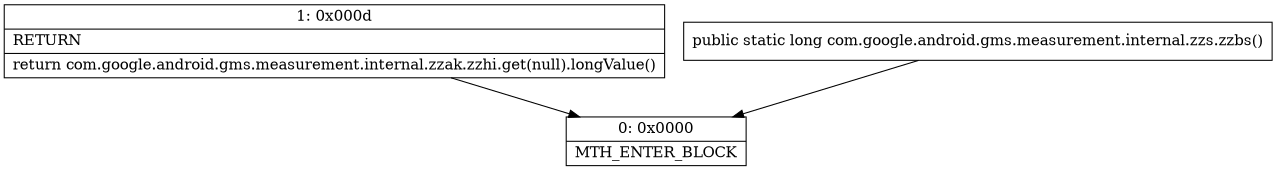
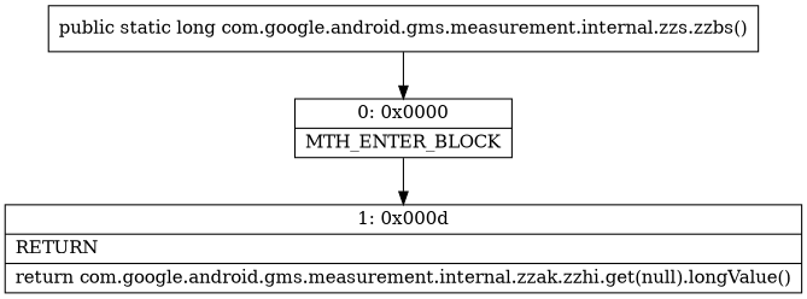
  digraph {
    node [shape=record]
    n1 [label="{0\:\ 0x0000|MTH_ENTER_BLOCK\l}"]
    n2 [label="{1\:\ 0x000d|RETURN\l|return com.google.android.gms.measurement.internal.zzak.zzhi.get(null).longValue()\l}"]
    n3 [label="{public static long com.google.android.gms.measurement.internal.zzs.zzbs() }"]
-   n2 -> n1
+   n1 -> n2
    n3 -> n1
  }
